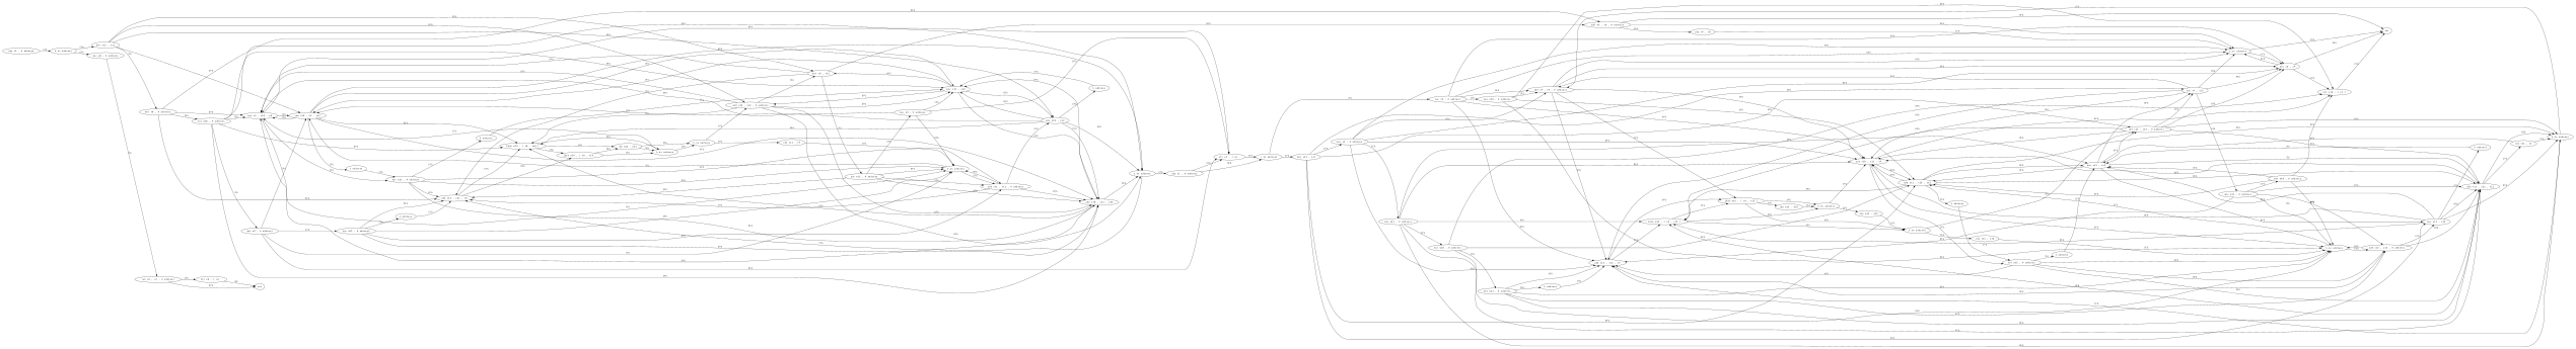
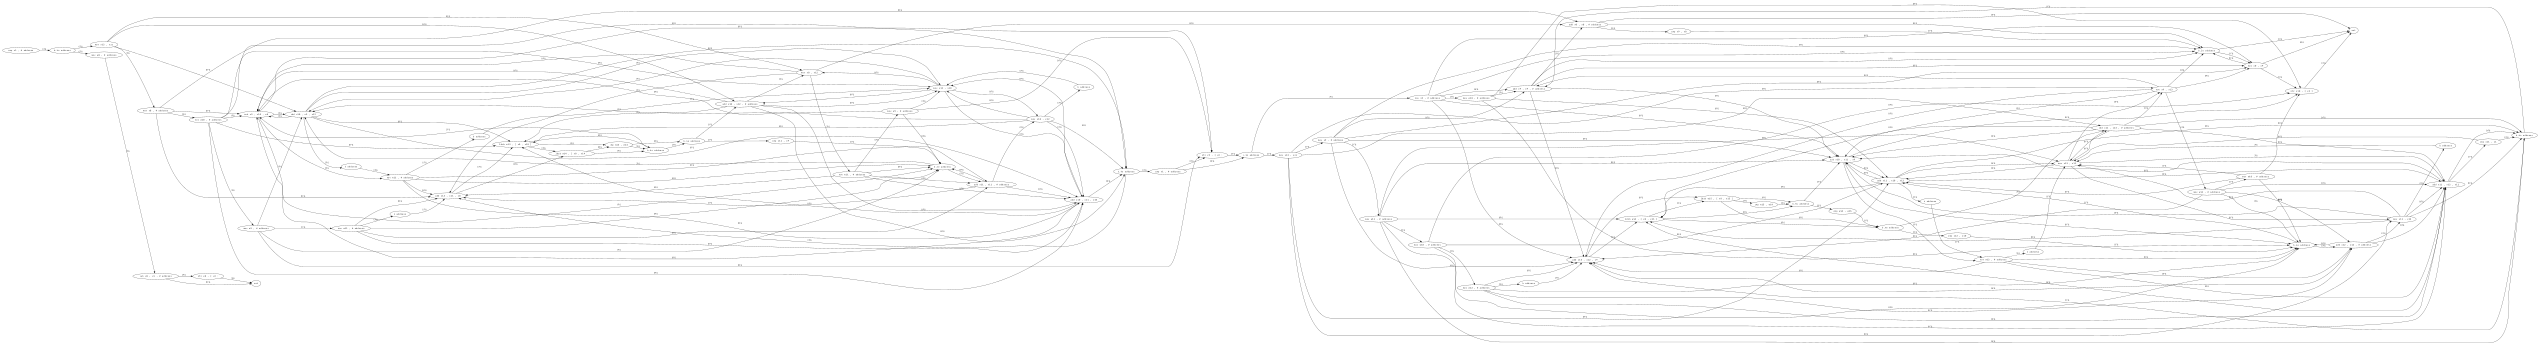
  digraph {
    fontname="IBM Plex Mono"
    rankdir=LR
    node [fontname="IBM Plex Mono"]
    edge [fontname="IBM Plex Mono"]
    n1 [label="cmp x1 , # address"]
    n2 [label="b.hs address"]
    n3 [label="mov x12 , xzr"]
    n4 [label="mov w8 , # address"]
    n5 [label="mov x8 , # address"]
    n6 [label="add x10 , x12 , # address"]
    n7 [label="mov x8 , x12"]
    n8 [label="add x10 , x9 , x12"]
    n9 [label="mov x10 , x12"]
    n10 [label="sub x0 , x1 , # address"]
    n11 [label="mov w10 , # address"]
    n12 [label="add x14 , x11 , x8"]
    n13 [label="sub x9 , x10 , x8"]
    n14 [label="add x0 , x8 , # address"]
    n15 [label="ldrb w13 , [ x0 , x10 ]"]
    n16 [label="mov x12 , x10"]
    n17 [label="add x10 , x11 , x10"]
    n18 [label="b.hs address"]
    n19 [label="mov w11 , # address"]
    n20 [label="b address"]
    n21 [label="b address"]
    n22 [label="str x8 , [ x2 ]"]
    n23 [label=ret]
    n24 [label="mov w9 , # address"]
    n25 [label="ldrb w14 , [ x0 , x14 ]"]
    n26 [label="b.ne address"]
    n27 [label="str x9 , [ x2 ]"]
    n28 [label="mov w11 , # address"]
    n29 [label="b.lo address"]
    n30 [label=ret]
    n31 [label="cmp x9 , x0"]
    n32 [label="mov w11 , # address"]
    n33 [label="cmp w13 , w14"]
    n34 [label="b.hs address"]
    n35 [label="cmp x1 , # address"]
    n36 [label="b address"]
    n37 [label="add x11 , x11 , # address"]
    n38 [label="b.lo address"]
    n39 [label="b.ne address"]
    n40 [label="cmp x11 , x9"]
    n41 [label="b address"]
    n42 [label="mov w9 , # address"]
    n43 [label="mov x9 , # address"]
    n44 [label="mov x13 , xzr"]
    n45 [label="mov w10 , # address"]
    n46 [label="add x9 , x9 , # address"]
    n47 [label="add x15 , x12 , x9"]
    n48 [label="mov x0 , x9"]
    n49 [label="sub x10 , x11 , x9"]
    n50 [label="mov x9 , # address"]
    n51 [label="add x11 , x13 , # address"]
    n52 [label="mov x9 , x13"]
    n53 [label="add x11 , x10 , x13"]
    n54 [label="mov x11 , x13"]
    n55 [label="str x10 , [ x2 ]"]
    n56 [label="b.ne address"]
    n57 [label="ldrb w14 , [ x0 , x11 ]"]
    n58 [label="ldrb w15 , [ x0 , x15 ]"]
    n59 [label="mov w12 , # address"]
    n60 [label="mov w11 , # address"]
    n61 [label="mov x13 , x11"]
    n62 [label="add x11 , x12 , x11"]
    n63 [label="b.hs address"]
    n64 [label="mov w12 , # address"]
    n65 [label="b address"]
    n66 [label="b address"]
    n67 [label="add x12 , x12 , # address"]
    n68 [label="mov w10 , # address"]
    n69 [label="mov w12 , # address"]
    n70 [label="b.hs address"]
    n71 [label="b.ne address"]
    n72 [label="cmp x11 , x1"]
    n73 [label="b address"]
    n74 [label="cmp w15 , w14"]
    n75 [label="cmp w14 , w15"]
    n76 [label="cmp x12 , x10"]
    n77 [label="b address"]
    n78 [label="mov w10 , # address"]
    n1 -> n2 [label=CFG]
    n2 -> n3 [label=CFG]
    n2 -> n4 [label=CFG]
    n3 -> n5 [label=CFG]
    n3 -> n6 [label=DFG]
    n3 -> n7 [label=DFG]
    n3 -> n8 [label=DFG]
-   n3 -> n9 [label=DFG]
    n4 -> n10 [label=CFG]
    n5 -> n11 [label=CFG]
    n5 -> n12 [label=DFG]
    n5 -> n13 [label=DFG]
    n5 -> n14 [label=DFG]
    n6 -> n7 [label=CFG]
    n6 -> n13 [label=DFG]
    n6 -> n15 [label=DFG]
    n6 -> n16 [label=DFG]
    n6 -> n17 [label=DFG]
    n6 -> n18 [label=DFG]
    n7 -> n12 [label=DFG]
    n7 -> n13 [label=DFG]
    n7 -> n14 [label=DFG]
    n7 -> n19 [label=CFG]
    n8 -> n13 [label=DFG]
    n8 -> n15 [label=DFG]
    n8 -> n16 [label=DFG]
    n8 -> n17 [label=DFG]
    n8 -> n18 [label=DFG]
    n8 -> n20 [label=CFG]
    n9 -> n13 [label=DFG]
    n9 -> n15 [label=DFG]
    n9 -> n16 [label=DFG]
    n9 -> n17 [label=CFG]
    n9 -> n18 [label=DFG]
    n9 -> n21 [label=CFG]
    n10 -> n22 [label=CFG]
    n10 -> n23 [label=DFG]
    n11 -> n13 [label=DFG]
    n11 -> n15 [label=DFG]
    n11 -> n16 [label=DFG]
    n11 -> n17 [label=DFG]
    n11 -> n18 [label=DFG]
    n11 -> n24 [label=CFG]
    n12 -> n15 [label=CFG]
    n12 -> n25 [label=DFG]
    n13 -> n8 [label=DFG]
    n13 -> n26 [label=DFG]
    n13 -> n27 [label=DFG]
    n13 -> n28 [label=CFG]
    n14 -> n29 [label=DFG]
    n14 -> n30 [label=DFG]
    n14 -> n31 [label=CFG]
    n15 -> n25 [label=CFG]
    n15 -> n33 [label=DFG]
    n15 -> n34 [label=DFG]
    n16 -> n6 [label=DFG]
    n16 -> n7 [label=DFG]
    n16 -> n8 [label=DFG]
    n16 -> n9 [label=DFG]
    n16 -> n17 [label=CFG]
    n17 -> n13 [label=DFG]
    n17 -> n15 [label=DFG]
    n17 -> n16 [label=DFG]
    n17 -> n18 [label=DFG]
    n18 -> n12 [label=CFG]
    n18 -> n35 [label=CFG]
    n19 -> n12 [label=DFG]
    n19 -> n17 [label=DFG]
    n19 -> n26 [label=DFG]
    n19 -> n37 [label=DFG]
    n19 -> n42 [label=CFG]
    n20 -> n28 [label=CFG]
    n21 -> n16 [label=CFG]
    n22 -> n23 [label=CFG]
    n24 -> n8 [label=DFG]
    n24 -> n26 [label=DFG]
    n24 -> n27 [label=DFG]
    n24 -> n32 [label=CFG]
    n25 -> n33 [label=DFG]
    n25 -> n34 [label=DFG]
    n26 -> n8 [label=CFG]
    n26 -> n37 [label=CFG]
    n27 -> n38 [label=CFG]
    n28 -> n12 [label=DFG]
    n28 -> n17 [label=DFG]
    n28 -> n26 [label=DFG]
    n28 -> n37 [label=DFG]
    n28 -> n41 [label=CFG]
    n29 -> n30 [label=CFG]
    n29 -> n48 [label=CFG]
    n31 -> n29 [label=CFG]
    n32 -> n12 [label=DFG]
    n32 -> n17 [label=DFG]
    n32 -> n26 [label=DFG]
    n32 -> n36 [label=CFG]
    n32 -> n37 [label=DFG]
    n33 -> n34 [label=CFG]
    n33 -> n39 [label=DFG]
    n34 -> n13 [label=CFG]
    n34 -> n39 [label=CFG]
    n35 -> n27 [label=CFG]
    n35 -> n38 [label=DFG]
    n36 -> n12 [label=CFG]
    n37 -> n9 [label=CFG]
    n37 -> n12 [label=CFG]
    n37 -> n17 [label=DFG]
    n37 -> n26 [label=DFG]
    n38 -> n43 [label=CFG]
    n38 -> n44 [label=CFG]
    n39 -> n6 [label=CFG]
    n39 -> n40 [label=CFG]
    n40 -> n26 [label=CFG]
    n41 -> n16 [label=CFG]
    n42 -> n8 [label=DFG]
    n42 -> n16 [label=CFG]
    n42 -> n26 [label=DFG]
    n42 -> n27 [label=DFG]
    n43 -> n29 [label=DFG]
    n43 -> n45 [label=CFG]
    n43 -> n46 [label=DFG]
    n43 -> n47 [label=DFG]
    n43 -> n48 [label=DFG]
    n43 -> n49 [label=DFG]
    n44 -> n50 [label=CFG]
    n44 -> n51 [label=DFG]
    n44 -> n52 [label=DFG]
    n44 -> n53 [label=DFG]
    n44 -> n54 [label=DFG]
    n45 -> n46 [label=CFG]
    n45 -> n53 [label=DFG]
    n45 -> n55 [label=DFG]
    n45 -> n56 [label=DFG]
-   n46 -> n58 [label=CFG]
+   n46 -> n14 [label=CFG]
    n46 -> n29 [label=DFG]
    n46 -> n47 [label=DFG]
    n46 -> n48 [label=DFG]
    n46 -> n49 [label=DFG]
    n47 -> n57 [label=CFG]
    n47 -> n58 [label=DFG]
    n48 -> n29 [label=DFG]
    n48 -> n30 [label=DFG]
    n48 -> n55 [label=CFG]
    n49 -> n53 [label=DFG]
    n49 -> n55 [label=DFG]
    n49 -> n56 [label=DFG]
    n49 -> n59 [label=CFG]
    n50 -> n29 [label=DFG]
    n50 -> n46 [label=DFG]
    n50 -> n47 [label=DFG]
    n50 -> n48 [label=DFG]
    n50 -> n49 [label=DFG]
    n50 -> n60 [label=CFG]
    n51 -> n49 [label=DFG]
    n51 -> n52 [label=CFG]
    n51 -> n57 [label=DFG]
-   n51 -> n48 [label=DFG]
+   n51 -> n61 [label=DFG]
    n51 -> n62 [label=DFG]
    n51 -> n63 [label=DFG]
    n52 -> n29 [label=DFG]
    n52 -> n46 [label=DFG]
    n52 -> n47 [label=DFG]
    n52 -> n48 [label=DFG]
    n52 -> n49 [label=DFG]
    n52 -> n64 [label=CFG]
    n53 -> n49 [label=DFG]
    n53 -> n57 [label=DFG]
    n53 -> n61 [label=DFG]
    n53 -> n62 [label=DFG]
    n53 -> n63 [label=DFG]
    n53 -> n65 [label=CFG]
    n54 -> n49 [label=DFG]
    n54 -> n57 [label=DFG]
    n54 -> n61 [label=DFG]
    n54 -> n62 [label=DFG]
    n54 -> n63 [label=DFG]
    n54 -> n66 [label=CFG]
    n55 -> n30 [label=CFG]
    n56 -> n53 [label=CFG]
    n56 -> n67 [label=CFG]
    n57 -> n58 [label=CFG]
    n57 -> n70 [label=DFG]
    n57 -> n71 [label=DFG]
    n58 -> n70 [label=DFG]
    n58 -> n71 [label=DFG]
    n58 -> n74 [label=CFG]
    n59 -> n47 [label=DFG]
    n59 -> n56 [label=DFG]
    n59 -> n62 [label=DFG]
    n59 -> n67 [label=DFG]
    n59 -> n77 [label=CFG]
    n60 -> n49 [label=DFG]
    n60 -> n57 [label=DFG]
    n60 -> n61 [label=DFG]
    n60 -> n62 [label=DFG]
    n60 -> n63 [label=DFG]
    n60 -> n68 [label=CFG]
    n61 -> n51 [label=DFG]
    n61 -> n52 [label=DFG]
    n61 -> n53 [label=DFG]
    n61 -> n54 [label=DFG]
    n61 -> n62 [label=CFG]
    n62 -> n49 [label=DFG]
    n62 -> n57 [label=DFG]
    n62 -> n63 [label=DFG]
    n62 -> n72 [label=CFG]
    n63 -> n46 [label=CFG]
    n63 -> n47 [label=CFG]
    n64 -> n47 [label=DFG]
    n64 -> n56 [label=DFG]
    n64 -> n62 [label=DFG]
    n64 -> n67 [label=DFG]
    n64 -> n78 [label=CFG]
    n65 -> n59 [label=CFG]
    n66 -> n61 [label=CFG]
    n67 -> n47 [label=DFG]
    n67 -> n54 [label=CFG]
    n67 -> n56 [label=DFG]
    n67 -> n62 [label=DFG]
    n68 -> n53 [label=DFG]
    n68 -> n55 [label=DFG]
    n68 -> n56 [label=DFG]
    n68 -> n69 [label=CFG]
    n69 -> n47 [label=DFG]
    n69 -> n56 [label=DFG]
    n69 -> n62 [label=DFG]
    n69 -> n67 [label=DFG]
    n69 -> n73 [label=CFG]
    n70 -> n49 [label=CFG]
    n70 -> n75 [label=CFG]
    n71 -> n51 [label=CFG]
    n71 -> n76 [label=CFG]
    n72 -> n61 [label=DFG]
    n72 -> n63 [label=CFG]
    n73 -> n47 [label=CFG]
    n74 -> n70 [label=CFG]
    n75 -> n71 [label=CFG]
    n76 -> n56 [label=CFG]
    n77 -> n61 [label=CFG]
    n78 -> n53 [label=DFG]
    n78 -> n55 [label=DFG]
    n78 -> n56 [label=DFG]
    n78 -> n61 [label=CFG]
  }
